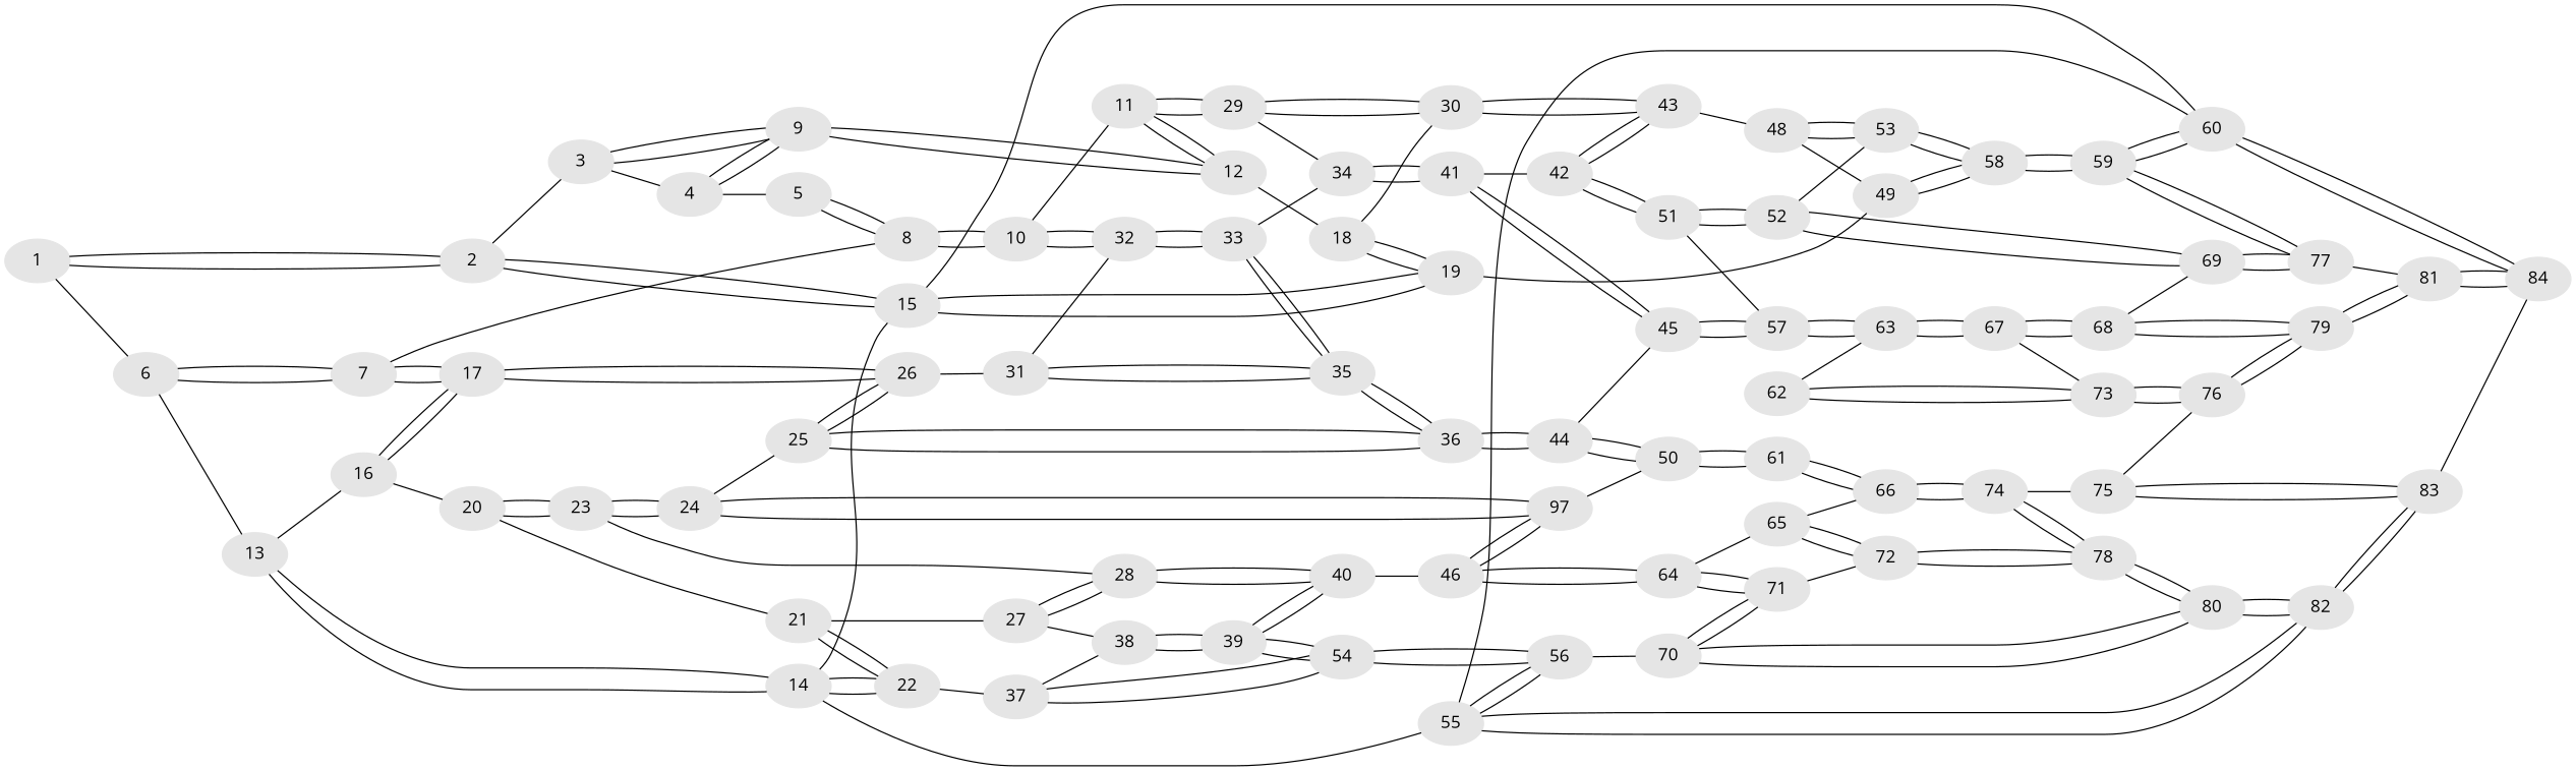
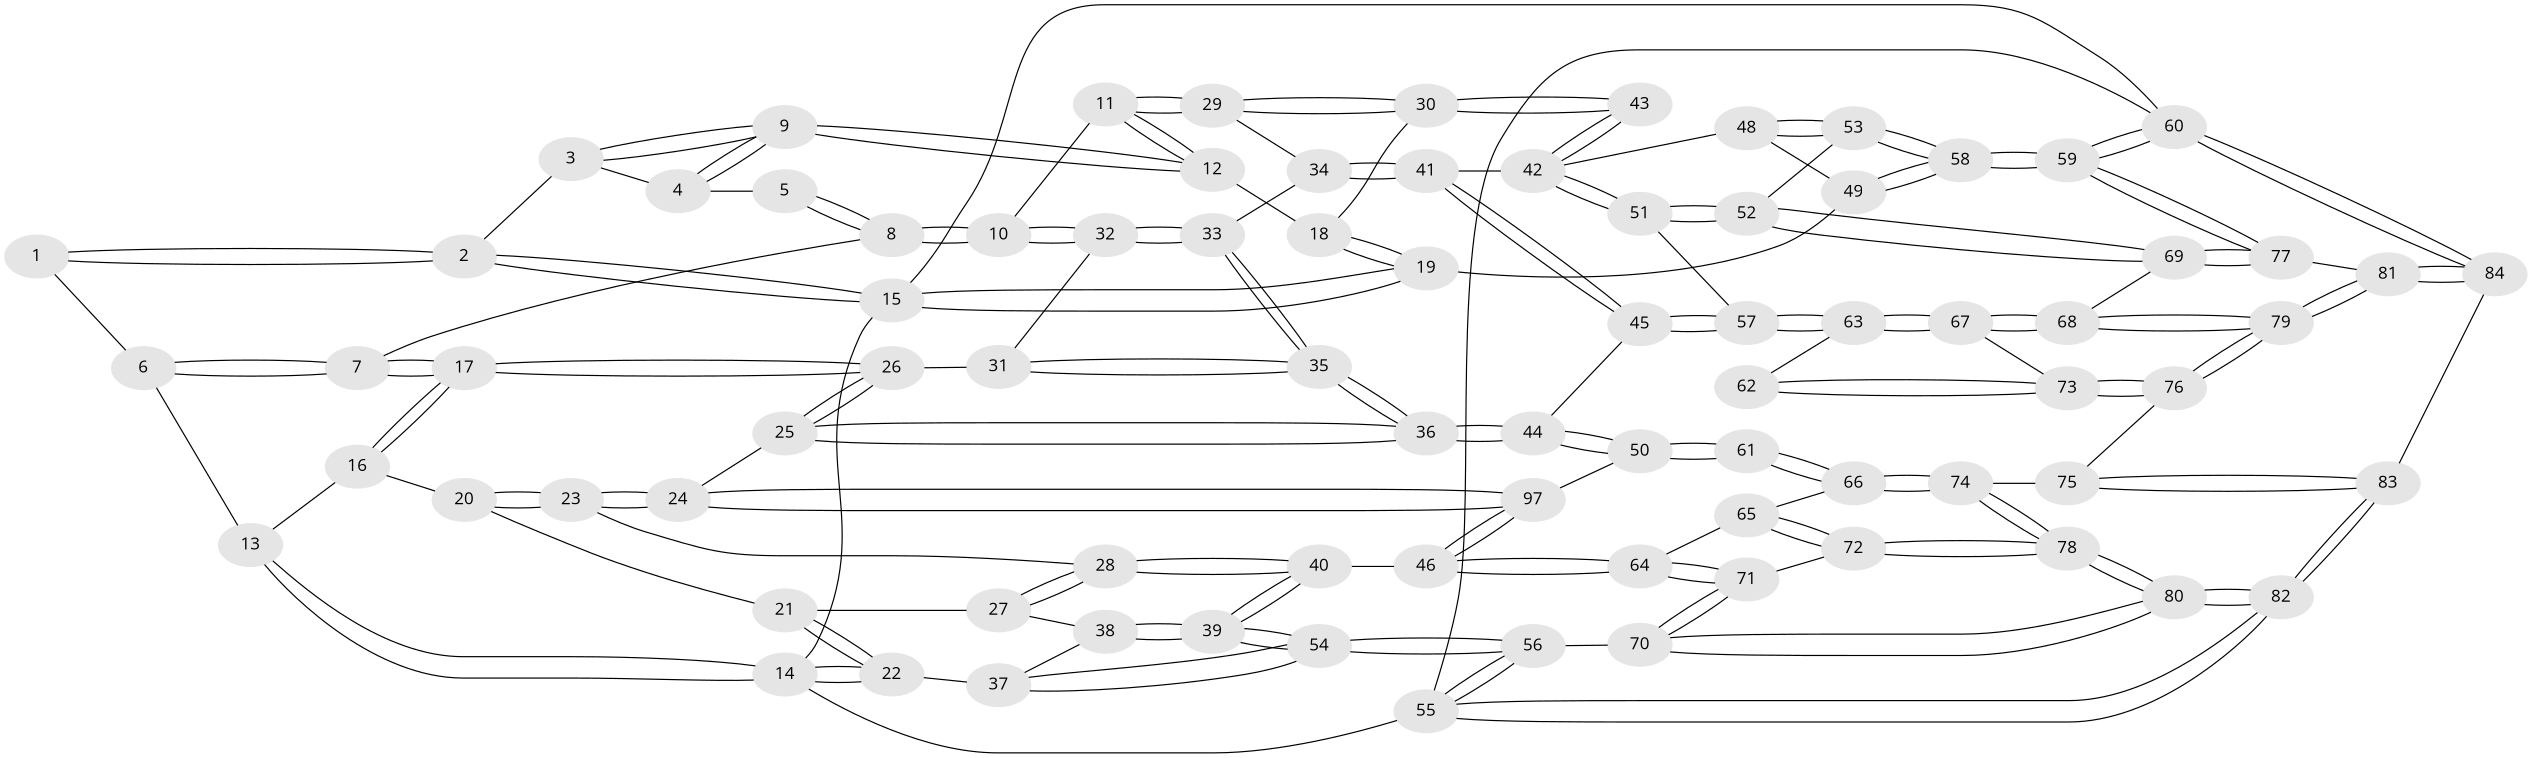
  graph {
    fontname="Open Sans"
    rankdir=LR
    node [color=gray90 fontname="Open Sans" style=filled]
    edge [fontname="Open Sans"]
    1
    2
    6
    3
    15
    7
    13
    4
    9
    19
    60
    5
    12
    8
    10
    17
    14
    16
    26
    11
    32
    18
    29
    33
    30
    34
    22
    55
    20
    37
    56
    82
    49
    84
    21
    23
    31
    43
    58
    27
    24
    28
    38
    54
    25
    n46 [label=97]
    40
    36
    50
    44
    35
    39
    46
    41
    48
    42
    45
    64
    51
    57
    52
    53
    61
    63
    65
    71
    59
    66
    69
    77
    70
    83
    80
    67
    81
    62
    73
    74
    76
    68
    72
    78
    75
    79
    1 -- 2
    1 -- 2
    1 -- 6
    2 -- 3
    2 -- 15
    2 -- 15
    6 -- 7
    6 -- 7
    6 -- 13
    3 -- 4
    3 -- 9
    3 -- 9
    15 -- 19
    15 -- 19
    15 -- 60
    7 -- 8
    7 -- 17
    7 -- 17
    13 -- 14
    13 -- 14
    13 -- 16
    4 -- 9
    4 -- 9
    4 -- 5
    9 -- 12
    9 -- 12
    19 -- 49
    60 -- 84
    60 -- 84
    5 -- 8
    5 -- 8
    12 -- 18
    8 -- 10
    8 -- 10
    10 -- 11
    10 -- 32
    10 -- 32
    17 -- 26
    17 -- 26
    14 -- 15
    14 -- 22
    14 -- 22
    14 -- 55
    16 -- 17
    16 -- 17
    16 -- 20
    26 -- 31
    11 -- 12
    11 -- 12
    11 -- 29
    11 -- 29
    32 -- 33
    32 -- 33
    18 -- 19
    18 -- 19
    18 -- 30
    29 -- 30
    29 -- 30
    29 -- 34
    33 -- 34
    33 -- 35
    33 -- 35
    30 -- 43
    30 -- 43
    34 -- 41
    34 -- 41
    22 -- 37
    55 -- 60
    55 -- 56
    55 -- 56
    55 -- 82
    55 -- 82
    20 -- 21
    20 -- 23
    20 -- 23
    37 -- 38
    37 -- 54
    37 -- 54
    56 -- 70
    82 -- 83
    82 -- 83
    49 -- 58
    49 -- 58
    21 -- 22
    21 -- 22
    21 -- 27
    23 -- 24
    23 -- 24
    23 -- 28
    31 -- 32
    31 -- 35
    31 -- 35
-   43 -- 48
+   42 -- 48
    58 -- 59
    58 -- 59
    27 -- 28
    27 -- 28
    27 -- 38
    24 -- 25
    24 -- n46
    24 -- n46
    28 -- 40
    28 -- 40
    38 -- 39
    38 -- 39
    54 -- 56
    54 -- 56
    25 -- 26
    25 -- 26
    25 -- 36
    25 -- 36
    n46 -- 50
    40 -- 46
    36 -- 44
    36 -- 44
    50 -- 61
    50 -- 61
    44 -- 50
    44 -- 50
    44 -- 45
    35 -- 36
    35 -- 36
    39 -- 54
    39 -- 54
    39 -- 40
    39 -- 40
    46 -- n46
    46 -- n46
    46 -- 64
    46 -- 64
    41 -- 42
    41 -- 45
    41 -- 45
    48 -- 49
    48 -- 53
    48 -- 53
    42 -- 43
    42 -- 43
    42 -- 51
    42 -- 51
    45 -- 57
    45 -- 57
    64 -- 65
    64 -- 71
    64 -- 71
    51 -- 57
    51 -- 52
    51 -- 52
    57 -- 63
    57 -- 63
    52 -- 53
    52 -- 69
    52 -- 69
    53 -- 58
    53 -- 58
    61 -- 66
    61 -- 66
    63 -- 67
    63 -- 67
    65 -- 66
    65 -- 72
    65 -- 72
    71 -- 72
    59 -- 60
    59 -- 60
    59 -- 77
    59 -- 77
    66 -- 74
    66 -- 74
    69 -- 77
    69 -- 77
    77 -- 81
    70 -- 71
    70 -- 71
    70 -- 80
    70 -- 80
    83 -- 84
    80 -- 82
    80 -- 82
    67 -- 73
    67 -- 68
    67 -- 68
    81 -- 84
    81 -- 84
    62 -- 63
    62 -- 73
    62 -- 73
    73 -- 76
    73 -- 76
    74 -- 78
    74 -- 78
    74 -- 75
    76 -- 79
    76 -- 79
    68 -- 69
    68 -- 79
    68 -- 79
    72 -- 78
    72 -- 78
    78 -- 80
    78 -- 80
    75 -- 83
    75 -- 83
    75 -- 76
    79 -- 81
    79 -- 81
  }
